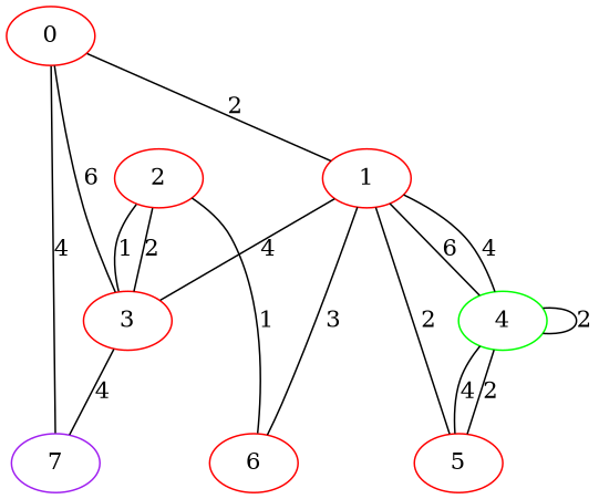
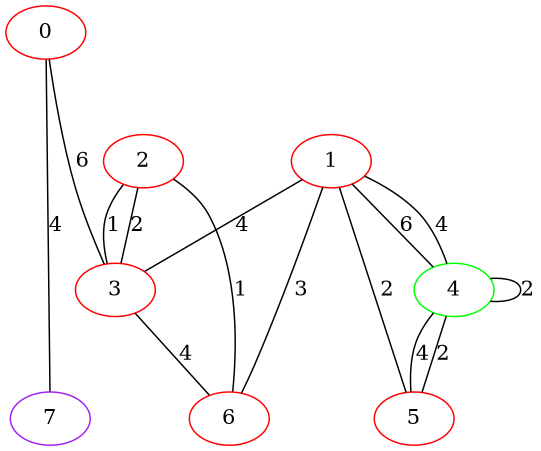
  graph {
    node [color=red weight=1]
    0
    1
    3
    7 [color=purple weight=4]
    4 [color=green weight=2]
    5
    6
    2
-   0 -- 1 [label=2]
    0 -- 3 [label=6]
    0 -- 7 [label=4]
    1 -- 3 [label=4]
    1 -- 4 [label=6]
    1 -- 4 [label=4]
    1 -- 5 [label=2]
    1 -- 6 [label=3]
-   3 -- 7 [label=4]
+   3 -- 6 [label=4]
    4 -- 4 [label=2]
    4 -- 5 [label=4]
    4 -- 5 [label=2]
    2 -- 3 [label=2]
    2 -- 3 [label=1]
    2 -- 6 [label=1]
  }
